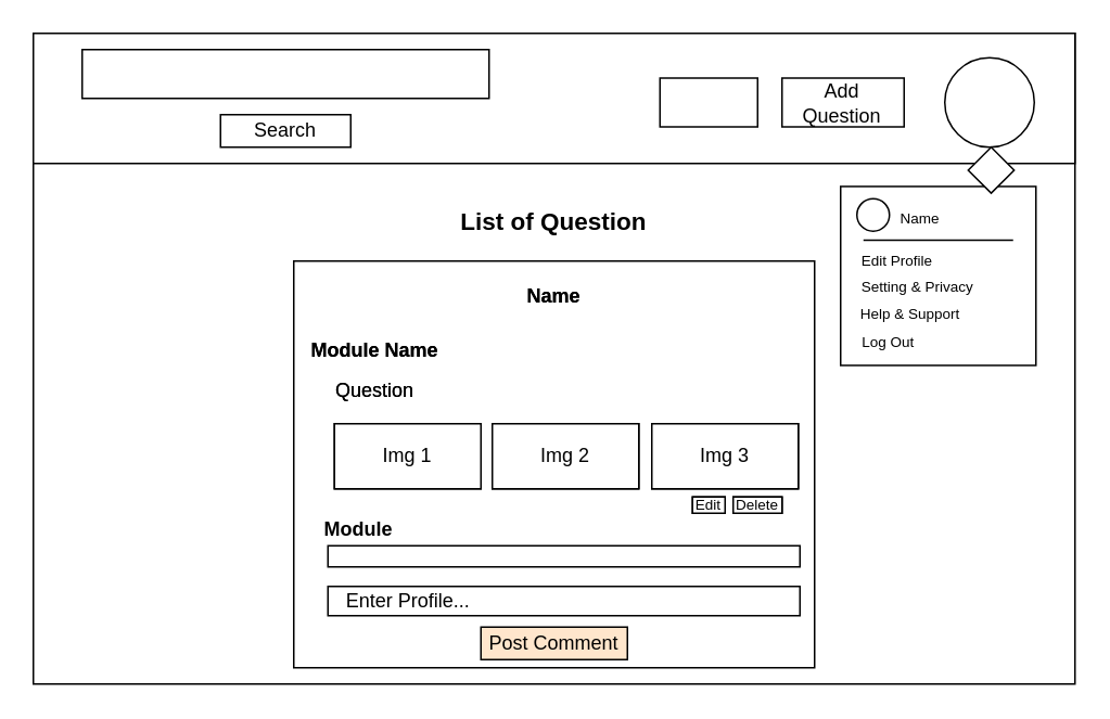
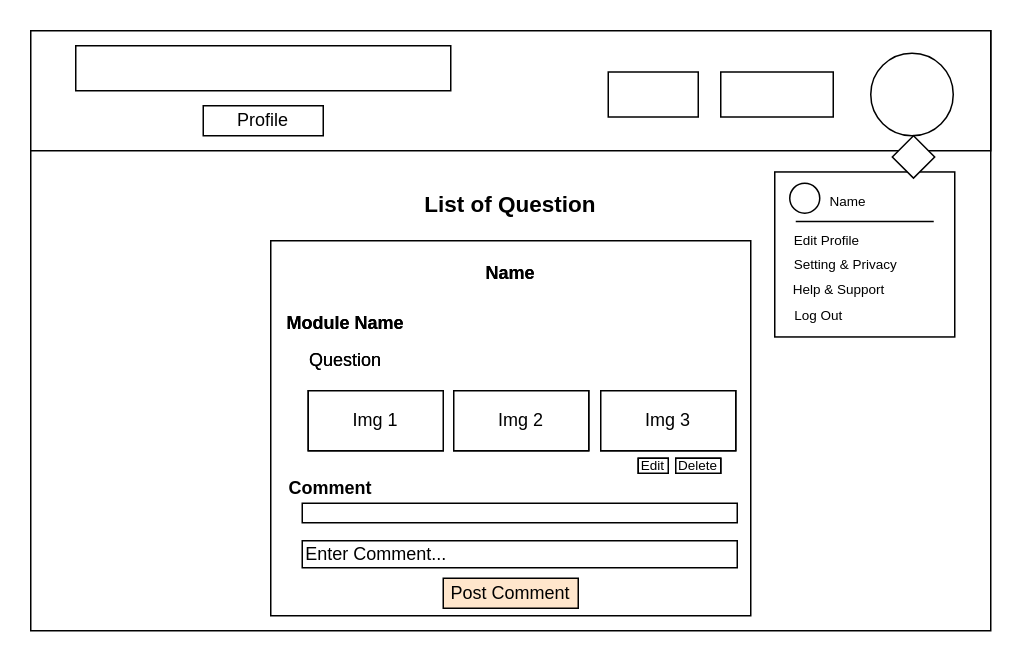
  <mxCell id="0" />
  <mxCell id="1" parent="0" />
  <mxCell id="2" value="" style="rounded=0;whiteSpace=wrap;html=1;" parent="1" vertex="1"><mxGeometry x="20" y="20" width="640" height="400" as="geometry" /></mxCell>
  <mxCell id="3" value="" style="rounded=0;whiteSpace=wrap;html=1;" parent="1" vertex="1"><mxGeometry x="20" y="20" width="640" height="80" as="geometry" /></mxCell>
  <mxCell id="4" value="" style="rounded=0;whiteSpace=wrap;html=1;" parent="1" vertex="1"><mxGeometry x="50" y="30" width="250" height="30" as="geometry" /></mxCell>
  <mxCell id="5" value="" style="ellipse;whiteSpace=wrap;html=1;aspect=fixed;" parent="1" vertex="1"><mxGeometry x="580" y="35" width="55" height="55" as="geometry" /></mxCell>
  <mxCell id="6" value="" style="rounded=0;whiteSpace=wrap;html=1;" parent="1" vertex="1"><mxGeometry x="135" y="70" width="80" height="20" as="geometry" /></mxCell>
  <mxCell id="7" value="" style="group" parent="1" vertex="1" connectable="0"><mxGeometry x="405" y="47.5" width="60" height="30" as="geometry" /></mxCell>
  <mxCell id="8" value="" style="rounded=0;whiteSpace=wrap;html=1;" parent="7" vertex="1"><mxGeometry width="60" height="30" as="geometry" /></mxCell>
  <mxCell id="9" value="" style="group" parent="1" vertex="1" connectable="0"><mxGeometry x="480" y="47.5" width="75" height="30" as="geometry" /></mxCell>
  <mxCell id="10" value="" style="rounded=0;whiteSpace=wrap;html=1;" parent="9" vertex="1"><mxGeometry width="75" height="30" as="geometry" /></mxCell>
- <mxCell id="11" value="Add Question" style="text;html=1;strokeColor=none;fillColor=none;align=center;verticalAlign=middle;whiteSpace=wrap;rounded=0;" parent="9" vertex="1"><mxGeometry x="9.375" y="3.75" width="56.25" height="22.5" as="geometry" /></mxCell>
- <mxCell id="12" value="Search" style="text;html=1;strokeColor=none;fillColor=none;align=center;verticalAlign=middle;whiteSpace=wrap;rounded=0;" parent="1" vertex="1"><mxGeometry x="145" y="65" width="60" height="30" as="geometry" /></mxCell>
+ <mxCell id="12" value="Profile" style="text;html=1;strokeColor=none;fillColor=none;align=center;verticalAlign=middle;whiteSpace=wrap;rounded=0;" parent="1" vertex="1"><mxGeometry x="145" y="65" width="60" height="30" as="geometry" /></mxCell>
  <mxCell id="13" value="" style="rounded=0;whiteSpace=wrap;html=1;" parent="1" vertex="1"><mxGeometry x="180" y="160" width="320" height="250" as="geometry" /></mxCell>
  <mxCell id="14" value="" style="group" parent="1" vertex="1" connectable="0"><mxGeometry x="516" y="89.998" width="120" height="134.142" as="geometry" /></mxCell>
  <mxCell id="15" value="" style="rounded=0;whiteSpace=wrap;html=1;" parent="14" vertex="1"><mxGeometry y="24.142" width="120" height="110" as="geometry" /></mxCell>
  <mxCell id="16" value="" style="whiteSpace=wrap;html=1;aspect=fixed;rotation=45;" parent="14" vertex="1"><mxGeometry x="82.5" y="4.142" width="20" height="20" as="geometry" /></mxCell>
  <mxCell id="17" value="" style="ellipse;whiteSpace=wrap;html=1;aspect=fixed;" parent="14" vertex="1"><mxGeometry x="10" y="31.642" width="20" height="20" as="geometry" /></mxCell>
  <mxCell id="18" value="Name" style="text;html=1;strokeColor=none;fillColor=none;align=center;verticalAlign=middle;whiteSpace=wrap;rounded=0;fontSize=9;" parent="14" vertex="1"><mxGeometry x="33" y="36.642" width="32" height="15" as="geometry" /></mxCell>
  <mxCell id="19" value="" style="endArrow=none;html=1;rounded=0;" parent="14" edge="1"><mxGeometry width="50" height="50" relative="1" as="geometry"><mxPoint x="14" y="57.142" as="sourcePoint" /><mxPoint x="106" y="57.142" as="targetPoint" /></mxGeometry></mxCell>
  <mxCell id="20" value="Setting &amp;amp; Privacy" style="text;html=1;strokeColor=none;fillColor=none;align=center;verticalAlign=middle;whiteSpace=wrap;rounded=0;fontSize=9;" parent="14" vertex="1"><mxGeometry x="11.5" y="80.142" width="71" height="12" as="geometry" /></mxCell>
  <mxCell id="21" value="Edit Profile" style="text;html=1;strokeColor=none;fillColor=none;align=center;verticalAlign=middle;whiteSpace=wrap;rounded=0;fontSize=9;" parent="14" vertex="1"><mxGeometry x="10" y="64.142" width="50" height="12" as="geometry" /></mxCell>
  <mxCell id="22" value="Log Out" style="text;html=1;strokeColor=none;fillColor=none;align=center;verticalAlign=middle;whiteSpace=wrap;rounded=0;fontSize=9;" parent="14" vertex="1"><mxGeometry x="11.5" y="114.142" width="35" height="12" as="geometry" /></mxCell>
  <mxCell id="23" value="Help &amp;amp; Support" style="text;html=1;strokeColor=none;fillColor=none;align=center;verticalAlign=middle;whiteSpace=wrap;rounded=0;fontSize=9;" parent="14" vertex="1"><mxGeometry x="10" y="97.142" width="66" height="12" as="geometry" /></mxCell>
  <mxCell id="24" value="&lt;b&gt;&lt;font style=&quot;font-size: 15px;&quot;&gt;List of Question&lt;/font&gt;&lt;/b&gt;" style="text;html=1;strokeColor=none;fillColor=none;align=center;verticalAlign=middle;whiteSpace=wrap;rounded=0;" parent="1" vertex="1"><mxGeometry x="280" y="120" width="120" height="30" as="geometry" /></mxCell>
  <mxCell id="25" value="&lt;b&gt;Name&lt;/b&gt;" style="text;html=1;strokeColor=none;fillColor=none;align=center;verticalAlign=middle;whiteSpace=wrap;rounded=0;" parent="1" vertex="1"><mxGeometry x="320" y="174" width="40" height="16" as="geometry" /></mxCell>
  <mxCell id="26" value="Module Name" style="text;html=1;strokeColor=none;fillColor=none;align=center;verticalAlign=middle;whiteSpace=wrap;rounded=0;fontStyle=1" parent="1" vertex="1"><mxGeometry x="190" y="200" width="80" height="30" as="geometry" /></mxCell>
  <mxCell id="27" value="Question" style="text;html=1;strokeColor=none;fillColor=none;align=center;verticalAlign=middle;whiteSpace=wrap;rounded=0;" parent="1" vertex="1"><mxGeometry x="200" y="230" width="60" height="20" as="geometry" /></mxCell>
  <mxCell id="28" value="Img 3" style="rounded=0;whiteSpace=wrap;html=1;" parent="1" vertex="1"><mxGeometry x="400" y="260" width="90" height="40" as="geometry" /></mxCell>
  <mxCell id="29" value="Img 1" style="rounded=0;whiteSpace=wrap;html=1;" parent="1" vertex="1"><mxGeometry x="205" y="260" width="90" height="40" as="geometry" /></mxCell>
  <mxCell id="30" value="Img 2" style="rounded=0;whiteSpace=wrap;html=1;" parent="1" vertex="1"><mxGeometry x="302" y="260" width="90" height="40" as="geometry" /></mxCell>
- <mxCell id="31" value="&lt;b&gt;Module&lt;/b&gt;" style="text;html=1;strokeColor=none;fillColor=none;align=center;verticalAlign=middle;whiteSpace=wrap;rounded=0;" parent="1" vertex="1"><mxGeometry x="190" y="320" width="60" height="10" as="geometry" /></mxCell>
+ <mxCell id="31" value="&lt;b&gt;Comment&lt;/b&gt;" style="text;html=1;strokeColor=none;fillColor=none;align=center;verticalAlign=middle;whiteSpace=wrap;rounded=0;" parent="1" vertex="1"><mxGeometry x="190" y="320" width="60" height="10" as="geometry" /></mxCell>
  <mxCell id="32" value="" style="rounded=0;whiteSpace=wrap;html=1;" parent="1" vertex="1"><mxGeometry x="201" y="335" width="290" height="13" as="geometry" /></mxCell>
  <mxCell id="33" value="" style="rounded=0;whiteSpace=wrap;html=1;" parent="1" vertex="1"><mxGeometry x="201" y="360" width="290" height="18" as="geometry" /></mxCell>
  <mxCell id="34" value="Post Comment" style="rounded=0;whiteSpace=wrap;html=1;fillColor=#ffe6cc;" parent="1" vertex="1"><mxGeometry x="295" y="385" width="90" height="20" as="geometry" /></mxCell>
- <mxCell id="35" value="Enter Profile..." style="text;html=1;strokeColor=none;fillColor=none;align=center;verticalAlign=middle;whiteSpace=wrap;rounded=0;" parent="1" vertex="1"><mxGeometry x="192.5" y="354" width="115" height="30" as="geometry" /></mxCell>
+ <mxCell id="35" value="Enter Comment..." style="text;html=1;strokeColor=none;fillColor=none;align=center;verticalAlign=middle;whiteSpace=wrap;rounded=0;" parent="1" vertex="1"><mxGeometry x="192.5" y="354" width="115" height="30" as="geometry" /></mxCell>
  <mxCell id="36" value="Edit" style="rounded=0;whiteSpace=wrap;html=1;fontSize=9;" parent="1" vertex="1"><mxGeometry x="425" y="305" width="20" height="10" as="geometry" /></mxCell>
  <mxCell id="37" value="Delete" style="rounded=0;whiteSpace=wrap;html=1;fontSize=9;" parent="1" vertex="1"><mxGeometry x="450" y="305" width="30" height="10" as="geometry" /></mxCell>
  <mxCell id="38" value="Module Name" style="text;html=1;strokeColor=none;fillColor=none;align=center;verticalAlign=middle;whiteSpace=wrap;rounded=0;fontStyle=1" parent="1" vertex="1"><mxGeometry x="190" y="200" width="80" height="30" as="geometry" /></mxCell>
  <mxCell id="39" value="&lt;b&gt;Name&lt;/b&gt;" style="text;html=1;strokeColor=none;fillColor=none;align=center;verticalAlign=middle;whiteSpace=wrap;rounded=0;" parent="1" vertex="1"><mxGeometry x="320" y="174" width="40" height="16" as="geometry" /></mxCell>
  <mxCell id="40" value="Img 1" style="rounded=0;whiteSpace=wrap;html=1;" parent="1" vertex="1"><mxGeometry x="205" y="260" width="90" height="40" as="geometry" /></mxCell>
  <mxCell id="41" value="Question" style="text;html=1;strokeColor=none;fillColor=none;align=center;verticalAlign=middle;whiteSpace=wrap;rounded=0;" parent="1" vertex="1"><mxGeometry x="200" y="230" width="60" height="20" as="geometry" /></mxCell>
  <mxCell id="42" value="Img 2" style="rounded=0;whiteSpace=wrap;html=1;" parent="1" vertex="1"><mxGeometry x="302" y="260" width="90" height="40" as="geometry" /></mxCell>
  <mxCell id="43" value="Img 3" style="rounded=0;whiteSpace=wrap;html=1;" parent="1" vertex="1"><mxGeometry x="400" y="260" width="90" height="40" as="geometry" /></mxCell>
  <mxCell id="44" value="Edit" style="rounded=0;whiteSpace=wrap;html=1;fontSize=9;" parent="1" vertex="1"><mxGeometry x="425" y="305" width="20" height="10" as="geometry" /></mxCell>
  <mxCell id="45" value="Delete" style="rounded=0;whiteSpace=wrap;html=1;fontSize=9;" parent="1" vertex="1"><mxGeometry x="450" y="305" width="30" height="10" as="geometry" /></mxCell>
